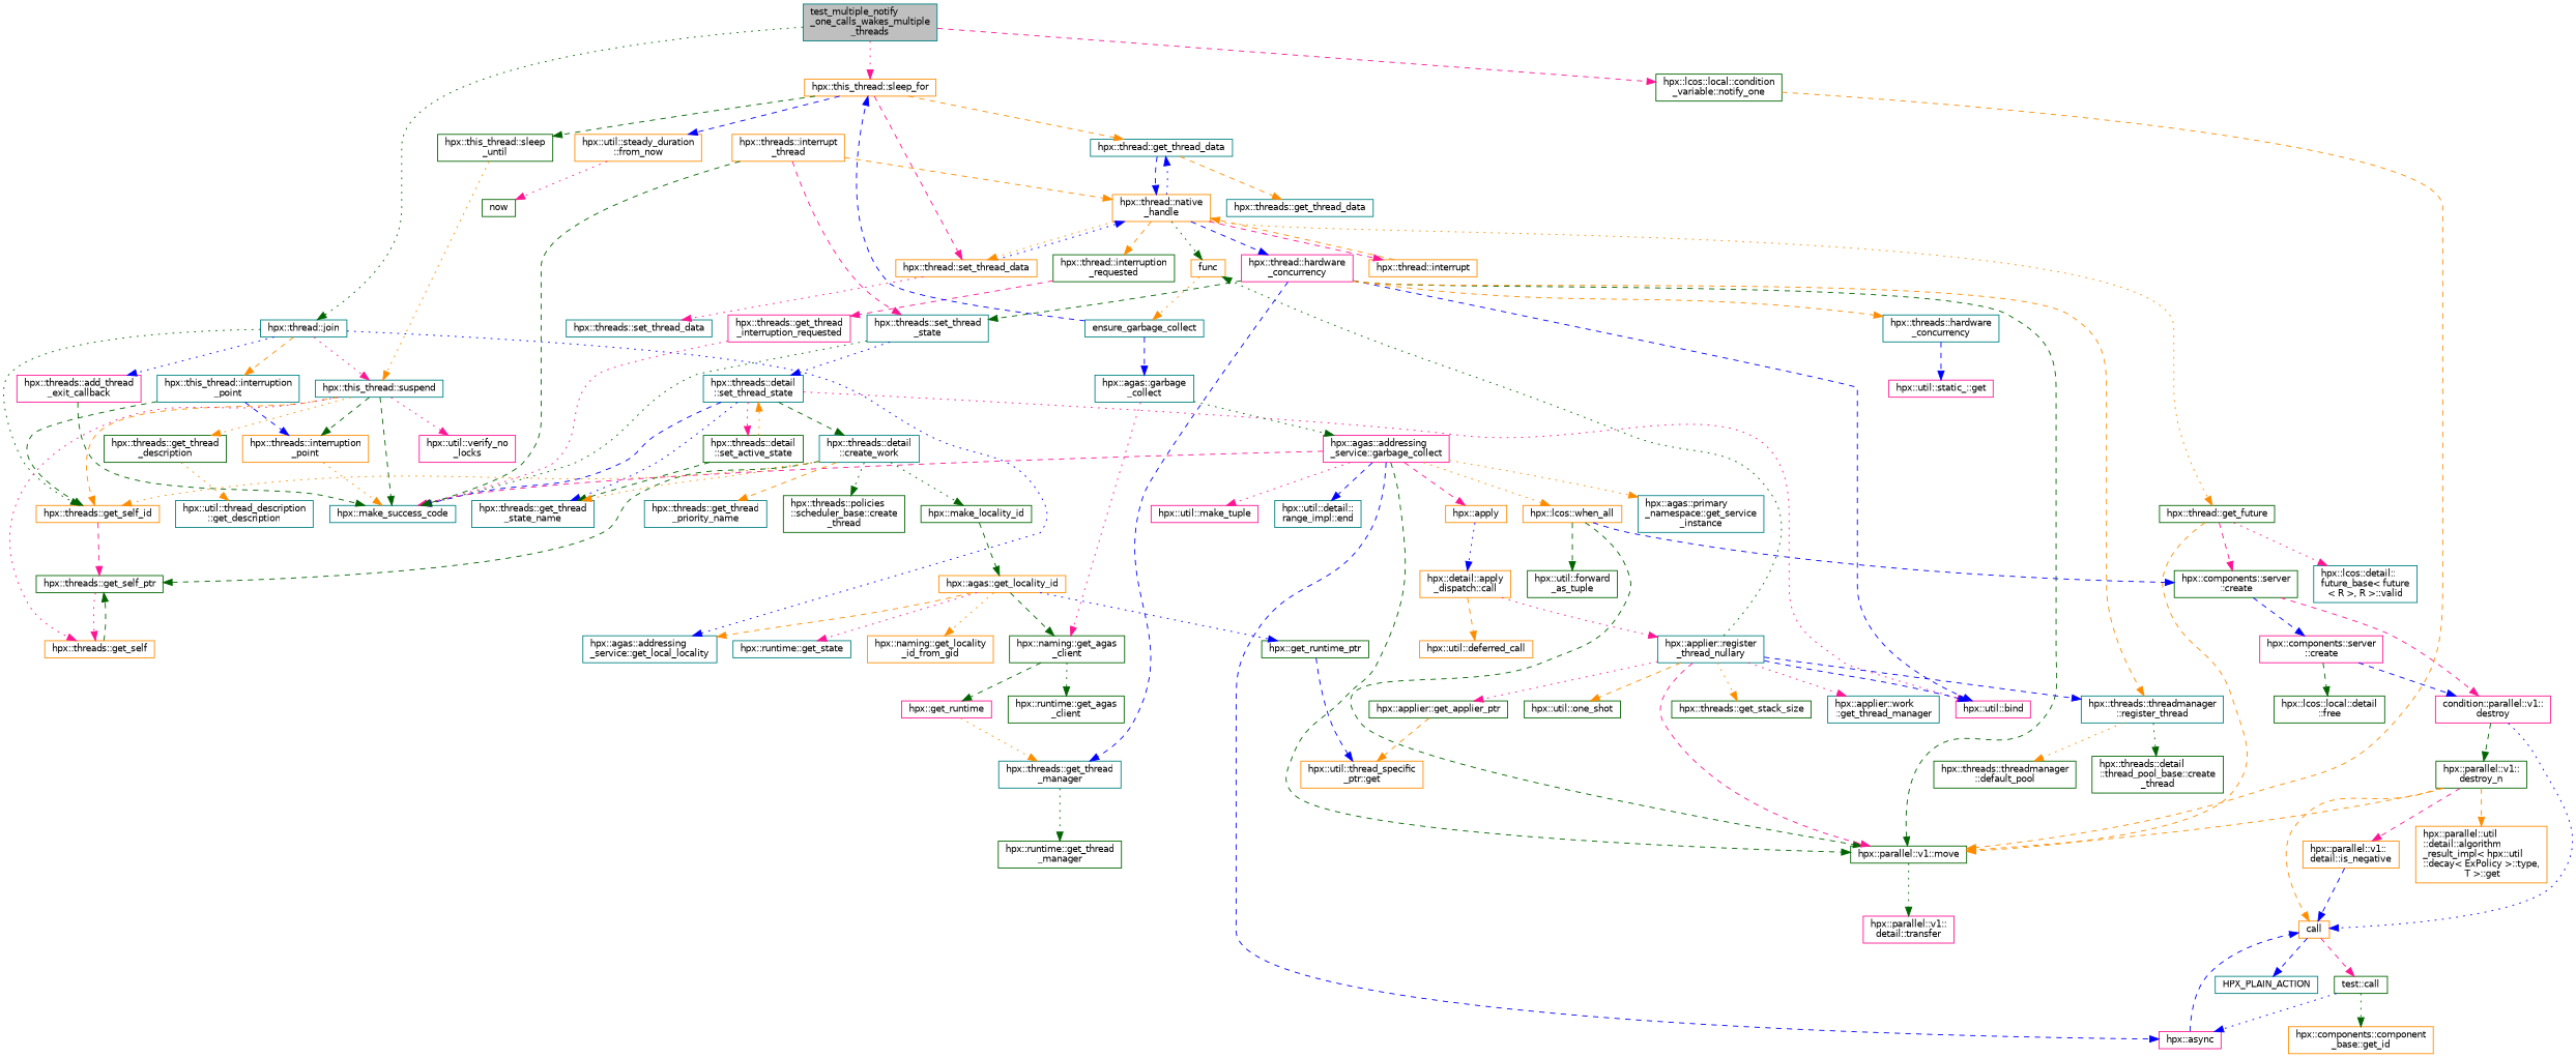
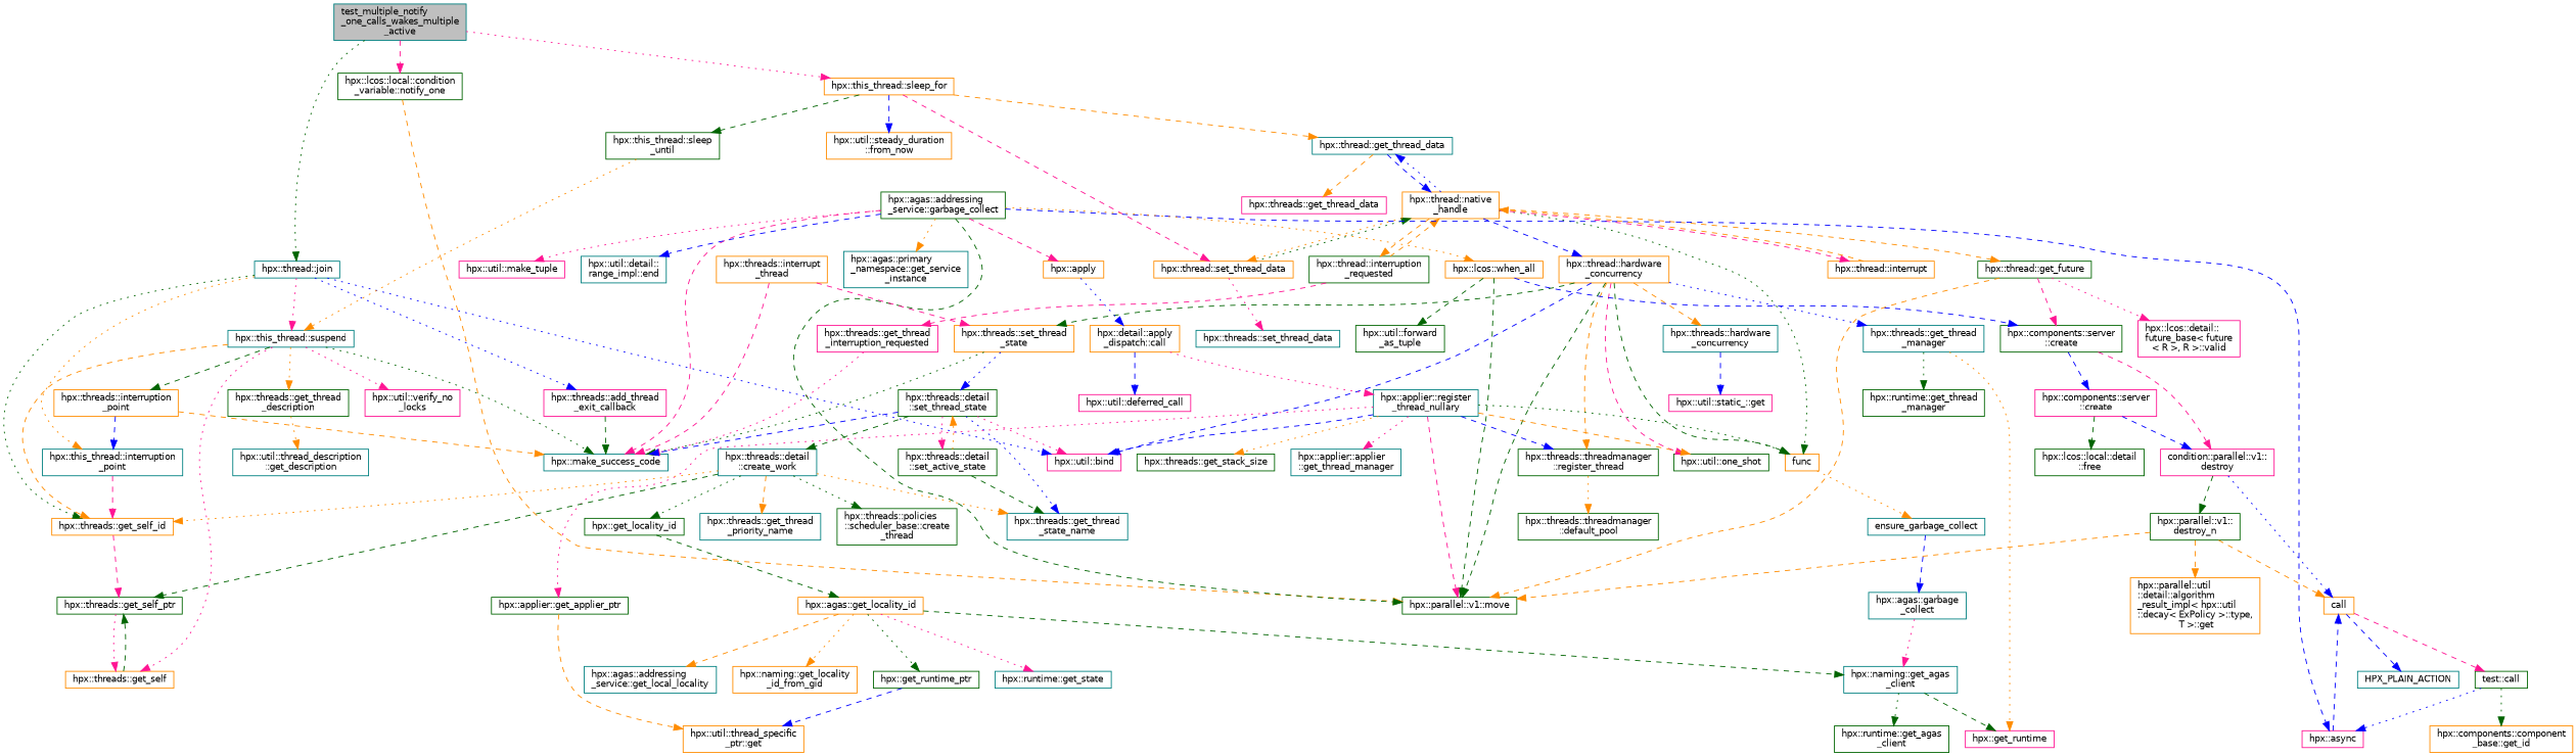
  digraph {
    rankdir=TB
    node [color=darkgreen fillcolor=white fontname=Helvetica fontsize=10 shape=record style=filled]
    edge [color=darkorange fontname=Helvetica fontsize=10 labelfontname=Helvetica labelfontsize=10 style=dashed]
-   n1 [color=teal fillcolor=grey75 fontcolor=black height=0.2 label="test_multiple_notify\l_one_calls_wakes_multiple\l_threads" width=0.4]
+   n1 [color=teal fillcolor=grey75 fontcolor=black height=0.2 label="test_multiple_notify\l_one_calls_wakes_multiple\l_active" width=0.4]
    n2 [color=darkorange height=0.2 label="hpx::this_thread::sleep_for" width=0.4]
    n3 [height=0.2 label="hpx::lcos::local::condition\l_variable::notify_one" width=0.4]
    n4 [color=teal height=0.2 label="hpx::thread::join" width=0.4]
    n5 [height=0.2 label="hpx::this_thread::sleep\l_until" width=0.4]
    n6 [color=darkorange height=0.2 label="hpx::util::steady_duration\l::from_now" width=0.4]
    n7 [color=teal height=0.2 label="hpx::thread::get_thread_data" width=0.4]
    n8 [color=darkorange height=0.2 label="hpx::thread::set_thread_data" width=0.4]
    n9 [height=0.2 label="hpx::parallel::v1::move" width=0.4]
    n10 [color=teal height=0.2 label="hpx::this_thread::suspend" width=0.4]
    n11 [color=darkorange height=0.2 label="hpx::threads::get_self_id" width=0.4]
    n12 [color=deeppink height=0.2 label="hpx::util::bind" width=0.4]
    n13 [color=teal height=0.2 label="hpx::this_thread::interruption\l_point" width=0.4]
    n14 [color=deeppink height=0.2 label="hpx::threads::add_thread\l_exit_callback" width=0.4]
-   n15 [height=0.2 label=now width=0.4]
-   n16 [color=teal height=0.2 label="hpx::threads::get_thread_data" width=0.4]
+   n16 [color=deeppink height=0.2 label="hpx::threads::get_thread_data" width=0.4]
    n17 [color=darkorange height=0.2 label="hpx::thread::native\l_handle" width=0.4]
    n18 [color=teal height=0.2 label="hpx::threads::set_thread_data" width=0.4]
    n19 [color=darkorange height=0.2 label="hpx::threads::get_self" width=0.4]
    n20 [color=darkorange height=0.2 label="hpx::threads::interruption\l_point" width=0.4]
    n21 [color=teal height=0.2 label="hpx::make_success_code" width=0.4]
    n22 [color=deeppink height=0.2 label="hpx::util::verify_no\l_locks" width=0.4]
    n23 [height=0.2 label="hpx::threads::get_thread\l_description" width=0.4]
    n24 [height=0.2 label="hpx::threads::get_self_ptr" width=0.4]
    n25 [color=teal height=0.2 label="hpx::util::thread_description\l::get_description" width=0.4]
-   n26 [color=deeppink height=0.2 label="hpx::thread::hardware\l_concurrency" width=0.4]
+   n26 [color=darkorange height=0.2 label="hpx::thread::hardware\l_concurrency" width=0.4]
    n27 [color=darkorange height=0.2 label=func width=0.4]
    n28 [color=darkorange height=0.2 label="hpx::thread::interrupt" width=0.4]
    n29 [height=0.2 label="hpx::thread::interruption\l_requested" width=0.4]
    n30 [height=0.2 label="hpx::thread::get_future" width=0.4]
    n31 [color=teal height=0.2 label="hpx::threads::hardware\l_concurrency" width=0.4]
    n32 [height=0.2 label="hpx::util::one_shot" width=0.4]
-   n33 [color=teal height=0.2 label="hpx::threads::threadmanager\l::register_thread" width=0.4]
+   n33 [height=0.2 label="hpx::threads::threadmanager\l::register_thread" width=0.4]
    n34 [color=teal height=0.2 label="hpx::threads::get_thread\l_manager" width=0.4]
-   n35 [color=teal height=0.2 label="hpx::threads::set_thread\l_state" width=0.4]
+   n35 [color=darkorange height=0.2 label="hpx::threads::set_thread\l_state" width=0.4]
    n36 [color=teal height=0.2 label=ensure_garbage_collect width=0.4]
    n37 [color=deeppink height=0.2 label="hpx::threads::get_thread\l_interruption_requested" width=0.4]
    n38 [height=0.2 label="hpx::components::server\l::create" width=0.4]
-   n39 [color=teal height=0.2 label="hpx::lcos::detail::\lfuture_base\< future\l\< R \>, R \>::valid" width=0.4]
+   n39 [color=deeppink height=0.2 label="hpx::lcos::detail::\lfuture_base\< future\l\< R \>, R \>::valid" width=0.4]
    n40 [color=deeppink height=0.2 label="hpx::util::static_::get" width=0.4]
-   n41 [color=deeppink height=0.2 label="hpx::parallel::v1::\ldetail::transfer" width=0.4]
    n42 [height=0.2 label="hpx::threads::threadmanager\l::default_pool" width=0.4]
-   n43 [height=0.2 label="hpx::threads::detail\l::thread_pool_base::create\l_thread" width=0.4]
    n44 [color=deeppink height=0.2 label="hpx::get_runtime" width=0.4]
    n45 [height=0.2 label="hpx::runtime::get_thread\l_manager" width=0.4]
-   n46 [color=teal height=0.2 label="hpx::threads::detail\l::set_thread_state" width=0.4]
+   n46 [height=0.2 label="hpx::threads::detail\l::set_thread_state" width=0.4]
    n47 [color=teal height=0.2 label="hpx::agas::garbage\l_collect" width=0.4]
-   n48 [height=0.2 label="hpx::naming::get_agas\l_client" width=0.4]
-   n49 [color=deeppink height=0.2 label="hpx::agas::addressing\l_service::garbage_collect" width=0.4]
+   n48 [color=teal height=0.2 label="hpx::naming::get_agas\l_client" width=0.4]
+   n49 [height=0.2 label="hpx::agas::addressing\l_service::garbage_collect" width=0.4]
    n50 [height=0.2 label="hpx::runtime::get_agas\l_client" width=0.4]
    n51 [color=teal height=0.2 label="hpx::agas::primary\l_namespace::get_service\l_instance" width=0.4]
    n52 [color=deeppink height=0.2 label="hpx::util::make_tuple" width=0.4]
    n53 [color=teal height=0.2 label="hpx::util::detail::\lrange_impl::end" width=0.4]
    n54 [color=darkorange height=0.2 label="hpx::apply" width=0.4]
    n55 [color=deeppink height=0.2 label="hpx::async" width=0.4]
    n56 [color=darkorange height=0.2 label="hpx::lcos::when_all" width=0.4]
    n57 [color=darkorange height=0.2 label="hpx::detail::apply\l_dispatch::call" width=0.4]
    n58 [color=darkorange height=0.2 label=call width=0.4]
    n59 [height=0.2 label="hpx::util::forward\l_as_tuple" width=0.4]
    n60 [color=teal height=0.2 label="hpx::applier::register\l_thread_nullary" width=0.4]
-   n61 [color=darkorange height=0.2 label="hpx::util::deferred_call" width=0.4]
+   n61 [color=deeppink height=0.2 label="hpx::util::deferred_call" width=0.4]
    n62 [height=0.2 label="hpx::applier::get_applier_ptr" width=0.4]
    n63 [height=0.2 label="hpx::threads::get_stack_size" width=0.4]
-   n64 [color=teal height=0.2 label="hpx::applier::work\l::get_thread_manager" width=0.4]
+   n64 [color=teal height=0.2 label="hpx::applier::applier\l::get_thread_manager" width=0.4]
    n65 [color=darkorange height=0.2 label="hpx::util::thread_specific\l_ptr::get" width=0.4]
    n66 [color=teal height=0.2 label=HPX_PLAIN_ACTION width=0.4]
    n67 [height=0.2 label="test::call" width=0.4]
    n68 [color=darkorange height=0.2 label="hpx::components::component\l_base::get_id" width=0.4]
    n69 [color=deeppink height=0.2 label="hpx::components::server\l::create" width=0.4]
    n70 [color=deeppink height=0.2 label="condition::parallel::v1::\ldestroy" width=0.4]
    n71 [height=0.2 label="hpx::lcos::local::detail\l::free" width=0.4]
    n72 [height=0.2 label="hpx::parallel::v1::\ldestroy_n" width=0.4]
-   n73 [color=darkorange height=0.2 label="hpx::parallel::v1::\ldetail::is_negative" width=0.4]
    n74 [color=darkorange height=0.2 label="hpx::parallel::util\l::detail::algorithm\l_result_impl\< hpx::util\l::decay\< ExPolicy \>::type,\l T \>::get" width=0.4]
    n75 [color=teal height=0.2 label="hpx::threads::get_thread\l_state_name" width=0.4]
    n76 [height=0.2 label="hpx::threads::detail\l::set_active_state" width=0.4]
    n77 [color=teal height=0.2 label="hpx::threads::detail\l::create_work" width=0.4]
    n78 [color=teal height=0.2 label="hpx::threads::get_thread\l_priority_name" width=0.4]
-   n79 [height=0.2 label="hpx::make_locality_id" width=0.4]
+   n79 [height=0.2 label="hpx::get_locality_id" width=0.4]
    n80 [height=0.2 label="hpx::threads::policies\l::scheduler_base::create\l_thread" width=0.4]
    n81 [color=darkorange height=0.2 label="hpx::agas::get_locality_id" width=0.4]
    n82 [height=0.2 label="hpx::get_runtime_ptr" width=0.4]
    n83 [color=teal height=0.2 label="hpx::runtime::get_state" width=0.4]
    n84 [color=teal height=0.2 label="hpx::agas::addressing\l_service::get_local_locality" width=0.4]
    n85 [color=darkorange height=0.2 label="hpx::naming::get_locality\l_id_from_gid" width=0.4]
    n86 [color=darkorange height=0.2 label="hpx::threads::interrupt\l_thread" width=0.4]
    n1 -> n2 [color=deeppink style=dotted]
    n1 -> n3 [color=deeppink]
    n1 -> n4 [color=darkgreen style=dotted]
    n2 -> n5 [color=darkgreen]
    n2 -> n6 [color=blue]
    n2 -> n7
    n2 -> n8 [color=deeppink]
    n3 -> n9
    n4 -> n10 [color=deeppink style=dotted]
    n4 -> n11 [color=darkgreen style=dotted]
-   n4 -> n84 [color=blue style=dotted]
-   n4 -> n13
+   n4 -> n12 [color=blue style=dotted]
+   n4 -> n13 [style=dotted]
    n4 -> n14 [color=blue style=dotted]
    n5 -> n10 [style=dotted]
-   n6 -> n15 [color=deeppink style=dotted]
    n7 -> n16
    n7 -> n17 [color=blue]
-   n8 -> n17 [color=blue style=dotted]
+   n8 -> n17 [color=darkgreen style=dotted]
    n8 -> n18 [color=deeppink style=dotted]
-   n9 -> n41 [color=darkgreen style=dotted]
    n10 -> n11
    n10 -> n19 [color=deeppink style=dotted]
    n10 -> n20 [color=darkgreen]
-   n10 -> n21 [color=darkgreen]
+   n10 -> n21 [color=darkgreen style=dotted]
    n10 -> n22 [color=deeppink style=dotted]
    n10 -> n23 [style=dotted]
    n11 -> n24 [color=deeppink]
-   n13 -> n11 [color=darkgreen]
-   n13 -> n20 [color=blue]
+   n13 -> n11 [color=deeppink]
+   n20 -> n13 [color=blue]
    n14 -> n21 [color=darkgreen]
    n17 -> n7 [color=blue style=dotted]
    n17 -> n8 [style=dotted]
    n17 -> n26 [color=blue]
    n17 -> n27 [color=darkgreen style=dotted]
    n17 -> n28 [color=deeppink]
    n17 -> n29
-   n17 -> n30 [style=dotted]
+   n17 -> n30
    n19 -> n24 [color=darkgreen]
-   n20 -> n21 [style=dotted]
+   n20 -> n21
    n23 -> n25 [style=dotted]
    n24 -> n19 [color=deeppink style=dotted]
    n26 -> n9 [color=darkgreen]
    n26 -> n12 [color=blue]
+   n26 -> n27 [color=darkgreen]
    n26 -> n31
+   n26 -> n32 [color=deeppink]
    n26 -> n33
-   n26 -> n34 [color=blue]
+   n26 -> n34 [color=blue style=dotted]
    n26 -> n35 [color=darkgreen]
    n27 -> n36 [style=dotted]
    n28 -> n17
-   n86 -> n17
+   n29 -> n17
    n29 -> n37 [color=deeppink]
    n30 -> n9
    n30 -> n38 [color=deeppink]
    n30 -> n39 [color=deeppink style=dotted]
    n31 -> n40 [color=blue]
    n33 -> n42 [style=dotted]
-   n33 -> n43 [color=darkgreen style=dotted]
-   n44 -> n34 [style=dotted]
+   n34 -> n44 [style=dotted]
    n34 -> n45 [color=darkgreen style=dotted]
    n35 -> n21 [color=darkgreen style=dotted]
    n35 -> n46 [color=blue style=dotted]
-   n36 -> n2 [color=blue]
    n36 -> n47 [color=blue]
    n37 -> n21 [color=deeppink style=dotted]
    n38 -> n69 [color=blue]
    n38 -> n70 [color=deeppink]
    n46 -> n12 [color=deeppink style=dotted]
    n46 -> n21 [color=blue]
    n46 -> n75 [color=blue style=dotted]
    n46 -> n76 [color=deeppink style=dotted]
    n46 -> n77 [color=darkgreen]
    n47 -> n48 [color=deeppink style=dotted]
-   n47 -> n49 [color=darkgreen style=dotted]
    n48 -> n44 [color=darkgreen]
    n48 -> n50 [color=darkgreen style=dotted]
    n49 -> n9 [color=darkgreen]
    n49 -> n21 [color=deeppink]
    n49 -> n51 [style=dotted]
    n49 -> n52 [color=deeppink style=dotted]
    n49 -> n53 [color=blue]
    n49 -> n54 [color=deeppink]
    n49 -> n55 [color=blue]
    n49 -> n56 [style=dotted]
    n54 -> n57 [color=blue style=dotted]
    n55 -> n58 [color=blue]
    n56 -> n9 [color=darkgreen]
    n56 -> n38 [color=blue]
    n56 -> n59 [color=darkgreen]
    n57 -> n60 [color=deeppink style=dotted]
-   n57 -> n61
+   n57 -> n61 [color=blue]
    n58 -> n66 [color=blue]
    n58 -> n67 [color=deeppink]
    n60 -> n9 [color=deeppink]
    n60 -> n12 [color=blue]
    n60 -> n27 [color=darkgreen style=dotted]
    n60 -> n32
    n60 -> n33 [color=blue]
    n60 -> n62 [color=deeppink style=dotted]
    n60 -> n63 [style=dotted]
    n60 -> n64 [color=deeppink style=dotted]
    n62 -> n65
    n67 -> n55 [color=blue style=dotted]
    n67 -> n68 [color=darkgreen style=dotted]
    n69 -> n70 [color=blue]
    n69 -> n71 [color=darkgreen]
    n70 -> n58 [color=blue style=dotted]
    n70 -> n72 [color=darkgreen]
    n72 -> n9
    n72 -> n58
-   n72 -> n73 [color=deeppink]
    n72 -> n74
-   n73 -> n58 [color=blue]
    n76 -> n46 [style=dotted]
    n76 -> n75 [color=darkgreen]
    n77 -> n11 [style=dotted]
    n77 -> n24 [color=darkgreen]
    n77 -> n75 [style=dotted]
    n77 -> n78
    n77 -> n79 [color=darkgreen style=dotted]
    n77 -> n80 [color=darkgreen style=dotted]
    n79 -> n81 [color=darkgreen]
    n81 -> n48 [color=darkgreen]
-   n81 -> n82 [color=blue style=dotted]
+   n81 -> n82 [color=darkgreen style=dotted]
    n81 -> n83 [color=deeppink style=dotted]
    n81 -> n84
    n81 -> n85 [style=dotted]
    n82 -> n65 [color=blue]
-   n86 -> n21 [color=darkgreen]
+   n86 -> n21 [color=deeppink]
    n86 -> n35 [color=deeppink]
  }
